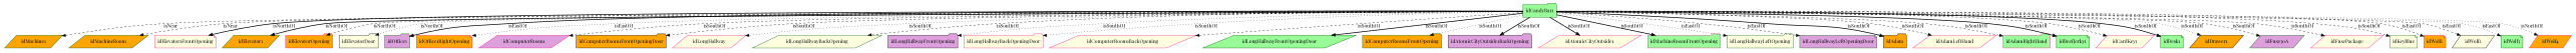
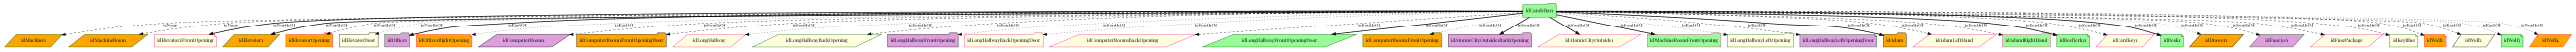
  strict digraph {
    fontname="Playfair Display"
    node [color=darkgreen fillcolor=lightyellow fontname="Playfair Display" node_type=entity_node shape=parallelogram style=filled]
    edge [edge_type=relationship fontname="Playfair Display" style=dashed]
    idCandyBar1 [fillcolor=palegreen shape=folder]
    idMachine1 [fillcolor=orange]
    idMachineRoom [fillcolor=orange]
    idElevator1FrontOpening [color=deeppink shape=note]
    idElevator1 [fillcolor=orange]
    idElevatorOpening [color=deeppink fillcolor=orange shape=folder]
    idElevatorDoor [color=black shape=folder]
    idOffice1 [fillcolor=plum shape=folder]
    idOffice1RightOpening [color=deeppink fillcolor=orange shape=note]
-   idComputerRoom1 [color=deeppink fillcolor=plum]
+   idComputerRoom1 [color=black fillcolor=plum]
    idComputerRoom1FrontOpeningDoor [color=black fillcolor=orange shape=folder]
    idLongHallway [color=deeppink]
    idLongHallwayBackOpening
    idLongHallwayFrontOpening [color=black fillcolor=plum shape=folder]
    idLongHallwayBackOpeningDoor [color=deeppink shape=folder]
    idComputerRoom1BackOpening [color=deeppink]
    idLongHallwayFrontOpeningDoor [fillcolor=palegreen]
    idComputerRoom1FrontOpening [fillcolor=orange shape=folder]
    idAtomicCityOutside1BackOpening [color=black fillcolor=plum shape=folder]
    idAtomicCityOutside1 [color=deeppink]
    idMachineRoomFrontOpening [color=deeppink fillcolor=palegreen shape=folder]
    idLongHallwayLeftOpening [shape=folder]
    idLongHallwayLeftOpeningDoor [fillcolor=plum shape=note]
    idAdam [color=black fillcolor=orange shape=folder]
    idAdamLeftHand [color=deeppink]
    idAdamRightHand [color=deeppink fillcolor=palegreen shape=folder]
    idBeefJerky1 [fillcolor=palegreen shape=note]
    idCardKey1 [color=deeppink]
    idDesk1 [fillcolor=palegreen shape=note]
    idDrawer1 [color=black fillcolor=orange]
    idFuse30A [fillcolor=plum]
    idFusePackage [color=deeppink]
    idKeyBlue [shape=note]
    idWolf1 [color=deeppink fillcolor=orange shape=note]
    idWolf2 [color=black]
    idWolf3 [fillcolor=palegreen shape=note]
    idWolf4 [color=deeppink fillcolor=orange]
    idCandyBar1 -> idMachine1 [label=isNear]
    idCandyBar1 -> idMachineRoom [label=isNear]
    idCandyBar1 -> idElevator1FrontOpening [label=isNorthOf style=bold]
    idCandyBar1 -> idElevator1 [label=isNorthOf style=bold]
    idCandyBar1 -> idElevatorOpening [label=isNorthOf]
    idCandyBar1 -> idElevatorDoor [label=isNorthOf style=dotted]
    idCandyBar1 -> idOffice1 [label=isEastOf style=bold]
    idCandyBar1 -> idOffice1RightOpening [label=isEastOf style=dotted]
    idCandyBar1 -> idComputerRoom1 [label=isSouthOf]
    idCandyBar1 -> idComputerRoom1FrontOpeningDoor [label=isSouthOf]
    idCandyBar1 -> idLongHallway [label=isSouthOf style=dotted]
    idCandyBar1 -> idLongHallwayBackOpening [label=isSouthOf]
    idCandyBar1 -> idLongHallwayFrontOpening [label=isSouthOf style=dotted]
    idCandyBar1 -> idLongHallwayBackOpeningDoor [label=isSouthOf style=dotted]
    idCandyBar1 -> idComputerRoom1BackOpening [label=isSouthOf]
    idCandyBar1 -> idLongHallwayFrontOpeningDoor [label=isSouthOf style=bold]
    idCandyBar1 -> idComputerRoom1FrontOpening [label=isSouthOf style=dotted]
    idCandyBar1 -> idAtomicCityOutside1BackOpening [label=isSouthOf style=bold]
    idCandyBar1 -> idAtomicCityOutside1 [label=isSouthOf style=bold]
    idCandyBar1 -> idMachineRoomFrontOpening [label=isSouthOf style=bold]
    idCandyBar1 -> idLongHallwayLeftOpening [label=isEastOf style=dotted]
    idCandyBar1 -> idLongHallwayLeftOpeningDoor [label=isEastOf]
    idCandyBar1 -> idAdam [label=isSouthOf style=bold]
    idCandyBar1 -> idAdamLeftHand [label=isSouthOf]
    idCandyBar1 -> idAdamRightHand [label=isSouthOf]
    idCandyBar1 -> idBeefJerky1 [label=isSouthOf style=bold]
    idCandyBar1 -> idCardKey1 [label=isSouthOf]
    idCandyBar1 -> idDesk1 [label=isSouthOf style=bold]
    idCandyBar1 -> idDrawer1 [label=isSouthOf style=dotted]
    idCandyBar1 -> idFuse30A [label=isSouthOf]
    idCandyBar1 -> idFusePackage [label=isSouthOf]
    idCandyBar1 -> idKeyBlue [label=isSouthOf]
    idCandyBar1 -> idWolf1 [label=isEastOf]
    idCandyBar1 -> idWolf2 [label=isEastOf]
    idCandyBar1 -> idWolf3 [label=isEastOf style=dotted]
    idCandyBar1 -> idWolf4 [label=isNorthOf style=dotted]
  }
